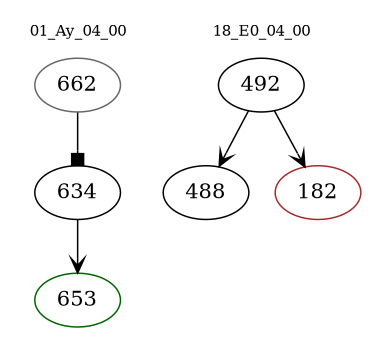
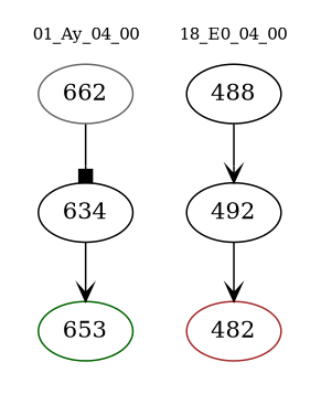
  digraph {
    node [color=black]
    edge [arrowhead=vee color=black]
    n1 [color=gray40 label=662]
    n2 [label=634]
    n3 [color=darkgreen label=653]
    n4 [label=488]
    n5 [label=492]
-   n6 [color=brown label=182]
+   n6 [color=brown label=482]
    subgraph cluster_1 {
      color=white
      fontsize=10
      label="01_Ay_04_00"
      n1
      n2
      n3
    }
    subgraph cluster_2 {
      color=white
      fontsize=10
      label="18_E0_04_00"
      n4
      n5
      n6
    }
    n1 -> n2 [arrowhead=box]
    n2 -> n3
-   n5 -> n4
+   n4 -> n5
    n5 -> n6
  }
